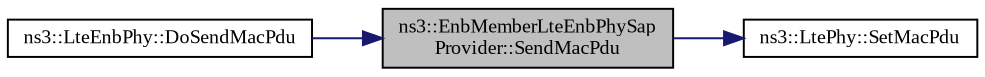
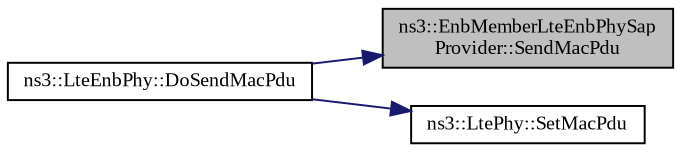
  digraph {
    fontname="Liberation Serif"
    rankdir=LR
    node [color=black fillcolor=white fontname="Liberation Serif" fontsize=10 shape=record style=filled]
    edge [color=midnightblue fontname="Liberation Serif" fontsize=10 labelfontname=Helvetica labelfontsize=10 style=solid]
    n1 [fillcolor=grey75 fontcolor=black height=0.2 label="ns3::EnbMemberLteEnbPhySap\lProvider::SendMacPdu" width=0.4]
    n2 [height=0.2 label="ns3::LteEnbPhy::DoSendMacPdu" width=0.4]
    n3 [height=0.2 label="ns3::LtePhy::SetMacPdu" width=0.4]
    n2 -> n1
-   n1 -> n3
+   n2 -> n3
  }
